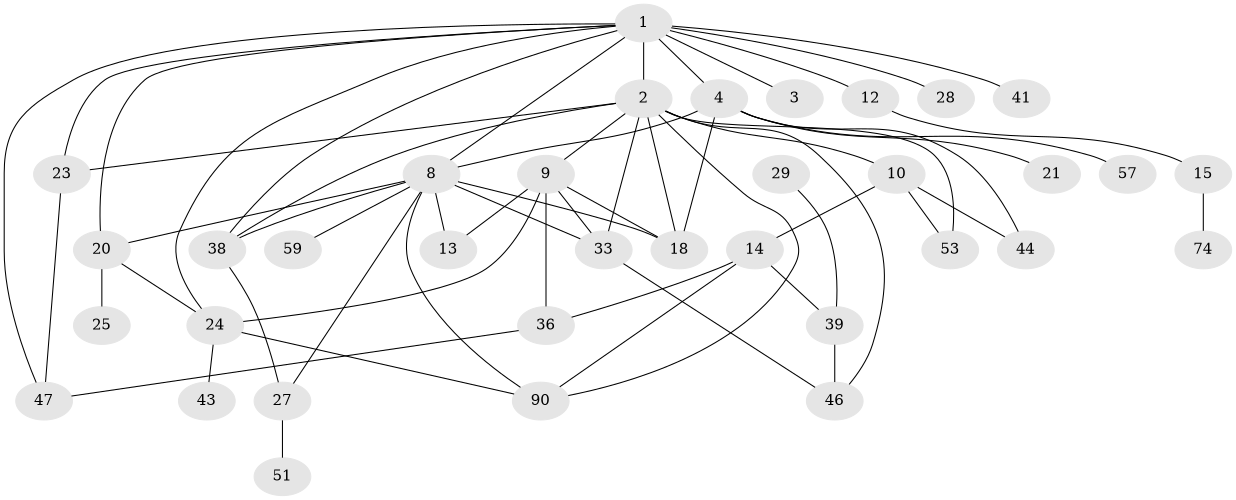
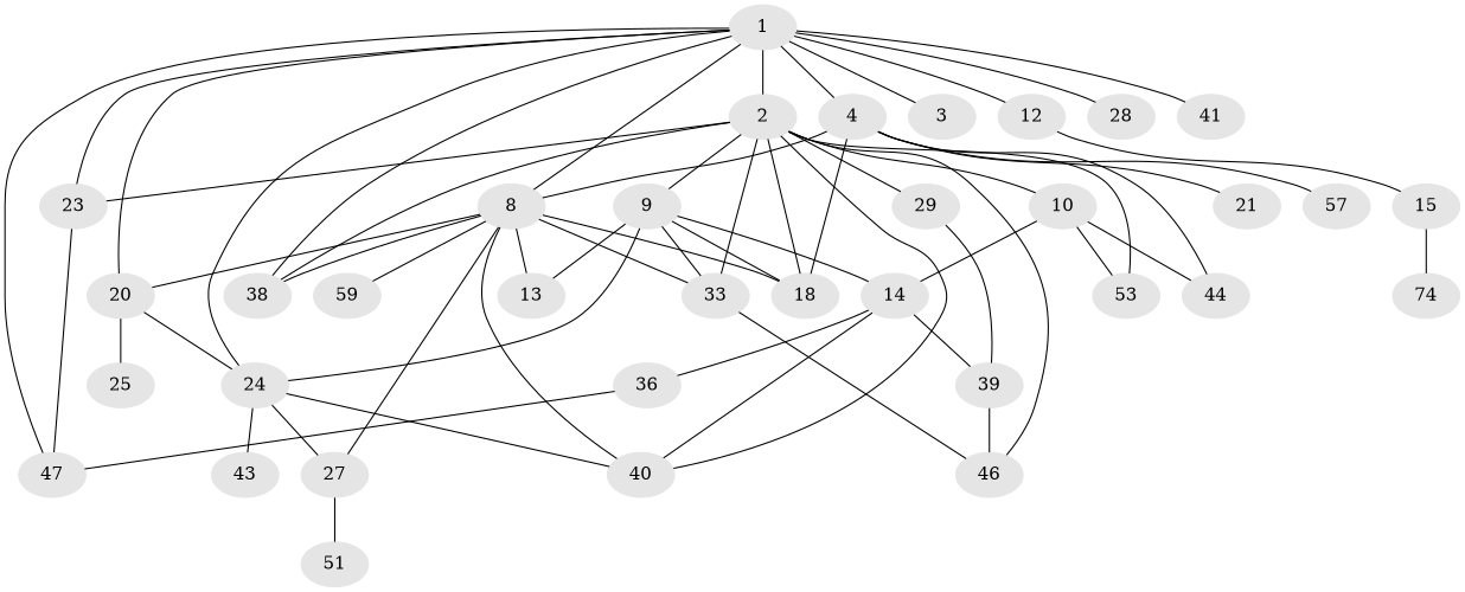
  graph {
    node [color=gray90 style=filled]
    1 [super="+5"]
    2 [super="+17"]
    3 [super="+37"]
    4 [super="+6"]
    8 [super="+19"]
    12
    20 [super="+60"]
    n8 [label=28 super="+28"]
    23 [super="+26"]
    24 [super="+31"]
    41
    47 [super="+55"]
    38
-   40 [super="+56" label=90]
+   40 [super="+56"]
    9 [super="+11"]
    10 [super="+25"]
    18 [super="+52"]
    29
    33 [super="+35"]
    46 [super="+58"]
    53
    21 [super="+34"]
    44
    57
    27
    59
    13 [super="+42"]
    15 [super="+30"]
    n29 [label=25]
    43
    36
    14 [super="+50"]
    39 [super="+48"]
    51
    n35 [label=74]
    1 -- 2
    1 -- 3 [weight=2]
    1 -- 4
    1 -- 8
    1 -- 12
    1 -- 20
    1 -- n8
    1 -- 23
    1 -- 24
    1 -- 41
    1 -- 47
    1 -- 38
    2 -- 23
    2 -- 38
    2 -- 40
    2 -- 9
    2 -- 10
    2 -- 18
+   2 -- 29
    2 -- 33
    2 -- 46
    2 -- 53
    4 -- 8
    4 -- 18 [weight=2]
    4 -- 21
    4 -- 44
    4 -- 57
    8 -- 20
    8 -- 38
    8 -- 40
    8 -- 18
    8 -- 33
    8 -- 27
    8 -- 59
    8 -- 13
    12 -- 15
    20 -- 24
    20 -- n29
    23 -- 47
    24 -- 40
-   38 -- 27
+   24 -- 27
    24 -- 43
    9 -- 24
    9 -- 18
    9 -- 33
    9 -- 13
-   9 -- 36
+   9 -- 14
    10 -- 53
    10 -- 44
    10 -- 14
    29 -- 39
    33 -- 46
    27 -- 51
    15 -- n35
    36 -- 47
    14 -- 40
    14 -- 36
    14 -- 39
    39 -- 46
  }
